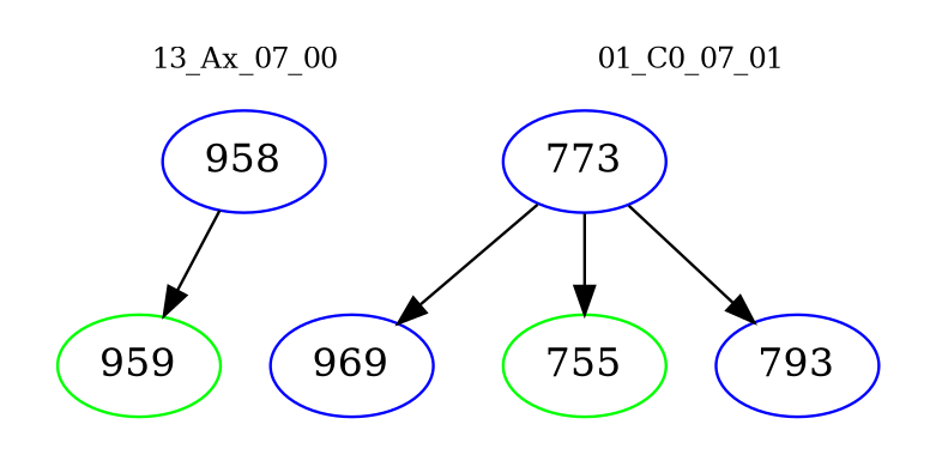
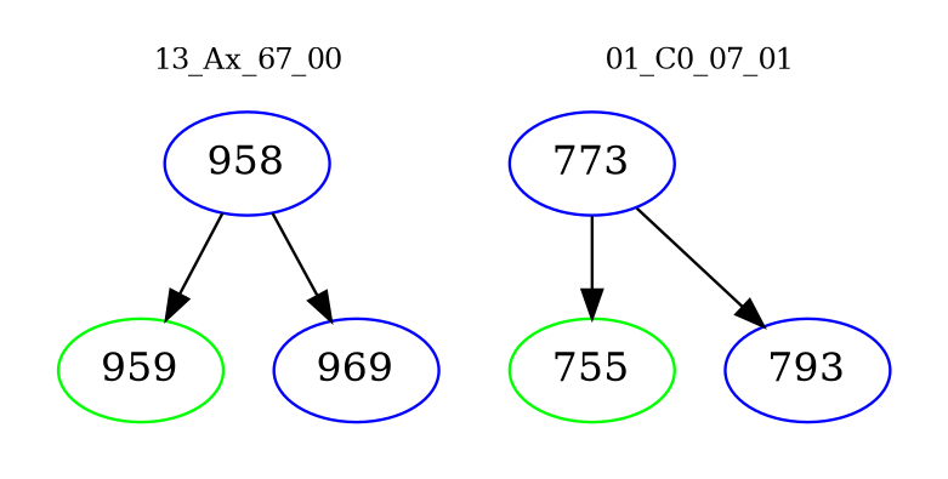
  digraph {
    node [color=blue]
    edge [color=black]
    n1 [label=958]
    n2 [color=green label=959]
    n3 [label=969]
    n4 [label=773]
    n5 [color=green label=755]
    n6 [label=793]
    subgraph cluster_1 {
      color=white
      fontsize=10
-     label="13_Ax_07_00"
+     label="13_Ax_67_00"
      n1
      n2
      n3
    }
    subgraph cluster_2 {
      color=white
      fontsize=10
      label="01_C0_07_01"
      n4
      n5
      n6
    }
    n1 -> n2
-   n4 -> n3
+   n1 -> n3
    n4 -> n5
    n4 -> n6
  }
